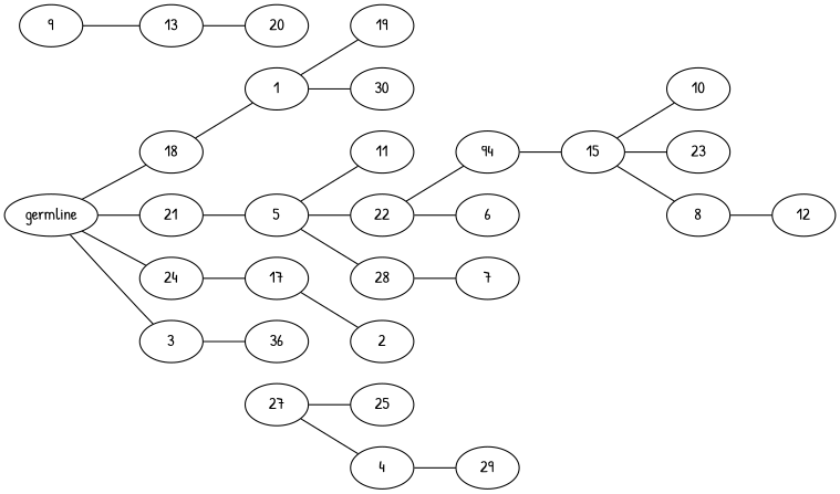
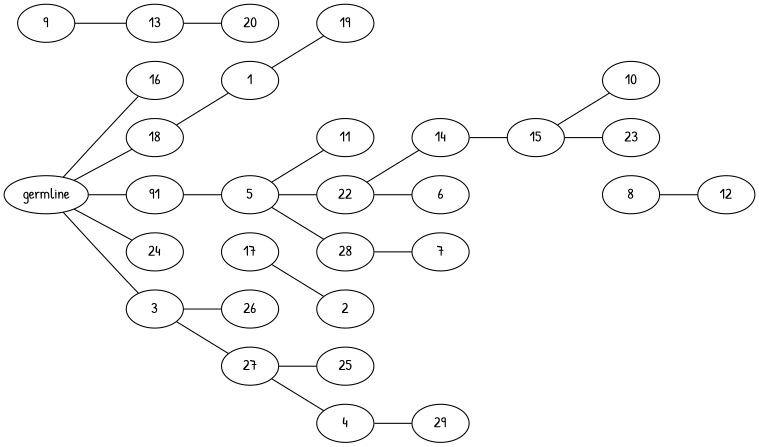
  graph {
    fontname="Patrick Hand"
    rankdir=LR
    node [fontname="Patrick Hand"]
    edge [fontname="Patrick Hand"]
    n1 [label=germline]
+   n2 [label=16]
    n3 [label=18]
-   n4 [label=21]
+   n4 [label=91]
    n5 [label=24]
    n6 [label=3]
    n7 [label=1]
    n8 [label=5]
    n9 [label=17]
-   n10 [label=36]
+   n10 [label=26]
    n11 [label=27]
    n12 [label=19]
-   n13 [label=30]
    n14 [label=11]
    n15 [label=22]
    n16 [label=28]
-   n17 [label=94]
+   n17 [label=14]
    n18 [label=6]
    n19 [label=7]
    n20 [label=15]
    n21 [label=10]
    n22 [label=23]
    n23 [label=8]
    n24 [label=12]
    n25 [label=2]
    n26 [label=25]
    n27 [label=4]
    n28 [label=29]
    n29 [label=9]
    n30 [label=13]
    n31 [label=20]
+   n1 -- n2
    n1 -- n3
    n1 -- n4
    n1 -- n5
    n1 -- n6
    n3 -- n7
    n4 -- n8
-   n5 -- n9
    n6 -- n10
+   n6 -- n11
    n7 -- n12
-   n7 -- n13
    n8 -- n14
    n8 -- n15
    n8 -- n16
    n9 -- n25
    n11 -- n26
    n11 -- n27
    n15 -- n17
    n15 -- n18
    n16 -- n19
    n17 -- n20
    n20 -- n21
    n20 -- n22
-   n20 -- n23
    n23 -- n24
    n27 -- n28
    n29 -- n30
    n30 -- n31
  }
